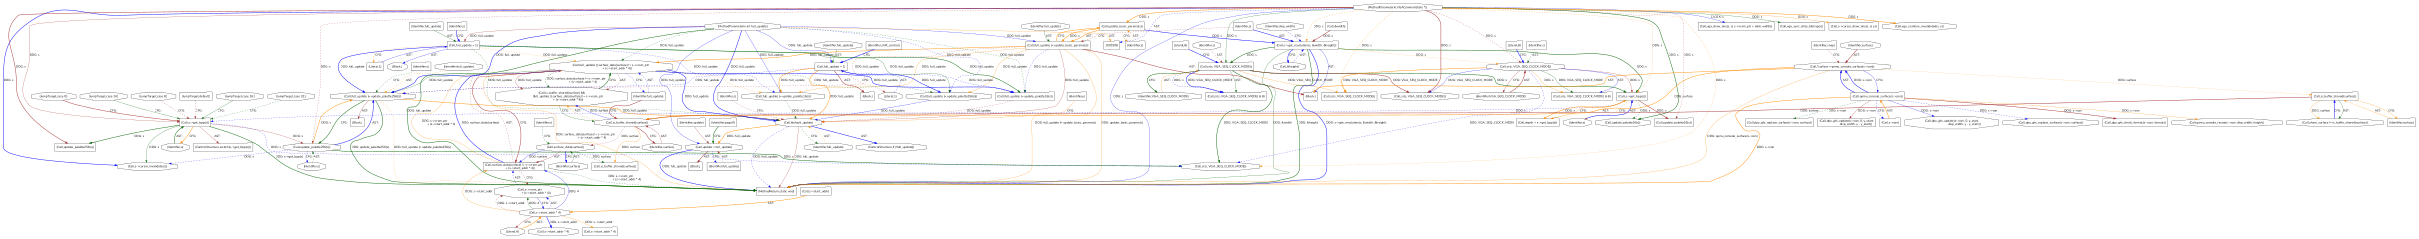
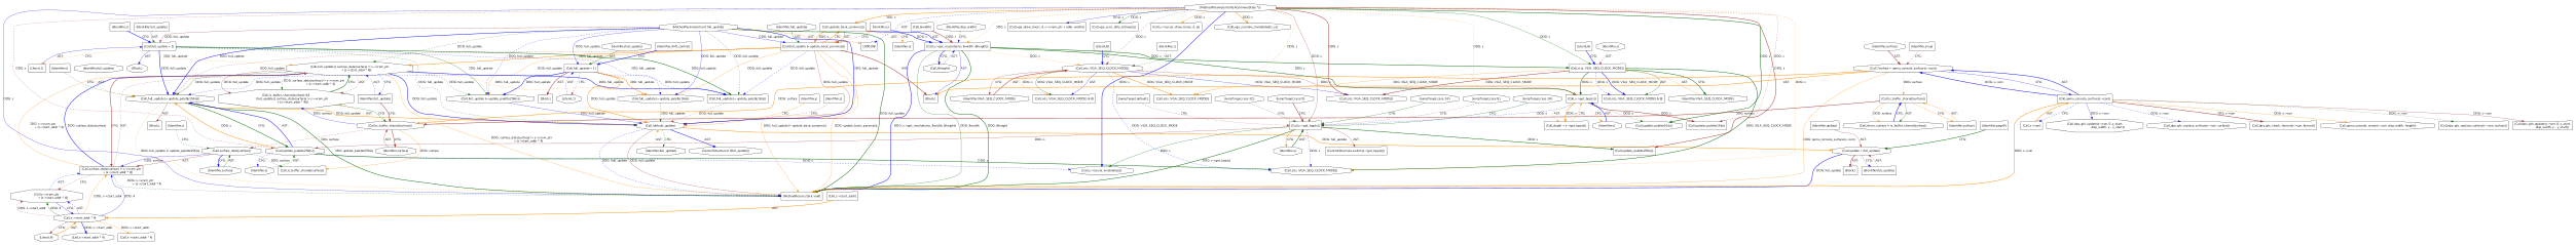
  digraph {
    fontname=Nunito
    node [fontname=Nunito shape=folder]
    edge [color=blue fontname=Nunito style=bold]
    n1 [label="(Call,full_update |= update_palette256(s))" shape=octagon]
    n2 [label="(Call,update_palette256(s))" shape=octagon]
    n3 [label="(Call,!default_update)" shape=octagon]
    n4 [label="(MethodReturn,static void)"]
    n5 [label="(Block,)"]
    n6 [label="(Call,s->cursor_invalidate(s))" shape=octagon]
    n7 [label="(Call,sr(s, VGA_SEQ_CLOCK_MODE))" shape=octagon]
    n8 [label="(Identifier,s)" shape=octagon]
    n9 [label="(Call,update = full_update)" shape=octagon]
    n10 [label="(Identifier,full_update)" shape=octagon]
    n11 [label="(ControlStructure,if (!full_update))" shape=octagon]
    n12 [label="(Call,full_update |= update_basic_params(s))"]
    n13 [label="(Call,update_basic_params(s))"]
    n14 [label="(Call,full_update || surface_data(surface) != s->vram_ptr\n                + (s->start_addr * 4))" shape=octagon]
    n15 [label="(Call,full_update |= update_palette256(s))" shape=octagon]
    n16 [label="(Call,full_update |= update_palette16(s))" shape=octagon]
    n17 [label="(Block,)"]
    n18 [label="(Call,full_update |= update_palette16(s))"]
    n19 [label="(Call,s->get_resolution(s, &width, &height))"]
    n20 [label="(Identifier,s)"]
    n21 [label="(Call,surface_data(surface) != s->vram_ptr\n                + (s->start_addr * 4))"]
    n22 [label="(Call,is_buffer_shared(surface) &&\n               (full_update || surface_data(surface) != s->vram_ptr\n                + (s->start_addr * 4)))" shape=octagon]
    n23 [label="(Identifier,full_update)"]
    n24 [label="(MethodParameterIn,int full_update)" shape=octagon]
    n25 [label="(Call,full_update = 1)"]
    n26 [label="(Call,full_update = 1)"]
    1000108
    n28 [label="(Block,)"]
    n29 [label="(Literal,1)" shape=octagon]
    n30 [label="(Block,)" shape=octagon]
    n31 [label="(Literal,1)"]
    n32 [label="(Block,)"]
    n33 [label="(Identifier,full_update)"]
    n34 [label="(Call,s->get_bpp(s))"]
    n35 [label="(Call,sr(s, VGA_SEQ_CLOCK_MODE))"]
    n36 [label="(Call,sr(s, VGA_SEQ_CLOCK_MODE))" shape=octagon]
    n37 [label="(Call,&height)" shape=octagon]
    n38 [label="(MethodParameterIn,VGACommonState *s)" shape=octagon]
    n39 [label="(Call,s->get_bpp(s))"]
    n40 [label="(Call,update_palette16(s))" shape=octagon]
    n41 [label="(Call,vga_draw_line(s, d, s->vram_ptr + addr, width))"]
    n42 [label="(Call,vga_sync_dirty_bitmap(s))"]
    n43 [label="(Call,sr(s, VGA_SEQ_CLOCK_MODE))"]
    n44 [label="(Call,s->cursor_draw_line(s, d, y))"]
    n45 [label="(Call,update_palette16(s))"]
    n46 [label="(Call,vga_scanline_invalidated(s, y))" shape=octagon]
    n47 [label="(Call,sr(s, VGA_SEQ_CLOCK_MODE))" shape=octagon]
    n48 [label="(Call,update_palette256(s))"]
    n49 [label="(Identifier,s)" shape=octagon]
    n50 [label="(ControlStructure,switch(s->get_bpp(s)))"]
    n51 [label="(Identifier,s)" shape=octagon]
    n52 [label="(Call,depth = s->get_bpp(s))"]
    n53 [label="(Call,sr(s, VGA_SEQ_CLOCK_MODE) & 8)"]
    n54 [label="(Identifier,VGA_SEQ_CLOCK_MODE)" shape=octagon]
    n55 [label="(Call,sr(s, VGA_SEQ_CLOCK_MODE) & 8)"]
    n56 [label="(Identifier,VGA_SEQ_CLOCK_MODE)" shape=octagon]
    n57 [label="(Call,s->vram_ptr\n                + (s->start_addr * 4))" shape=octagon]
    n58 [label="(Call,is_buffer_shared(surface))" shape=octagon]
    n59 [label="(Call,s->start_addr * 4)" shape=octagon]
    n60 [label="(Call,surface_data(surface))" shape=octagon]
    n61 [label="(Identifier,surface)" shape=octagon]
    n62 [label="(Call,is_buffer_shared(surface))"]
    n63 [label="(Identifier,surface)" shape=octagon]
    n64 [label="(Call,is_buffer_shared(surface))"]
    n65 [label="(Call,share_surface != is_buffer_shared(surface))" shape=octagon]
    n66 [label="(Identifier,surface)"]
    n67 [label="(Call,*surface = qemu_console_surface(s->con))" shape=octagon]
    n68 [label="(Call,qemu_console_surface(s->con))"]
    n69 [label="(Call,s->con)"]
    n70 [label="(Call,dpy_gfx_update(s->con, 0, y_start,\n                               disp_width, y - y_start))" shape=octagon]
    n71 [label="(Call,dpy_gfx_replace_surface(s->con, surface))" shape=octagon]
    n72 [label="(Call,dpy_gfx_check_format(s->con, format))"]
    n73 [label="(Call,qemu_console_resize(s->con, disp_width, height))" shape=octagon]
    n74 [label="(Call,dpy_gfx_replace_surface(s->con, surface))"]
    n75 [label="(Call,dpy_gfx_update(s->con, 0, y_start,\n                       disp_width, y - y_start))"]
    n76 [label="(Literal,4)" shape=octagon]
    n77 [label="(Call,s->start_addr * 4)" shape=octagon]
    n78 [label="(Call,s->start_addr * 4)"]
    n79 [label="(Identifier,full_update)" shape=octagon]
    n80 [label="(Literal,8)"]
    n81 [label="(Identifier,y)"]
    n82 [label="(Identifier,s)"]
    n83 [label="(Call,&width)"]
    n84 [label="(Identifier,s)" shape=octagon]
    n85 [label="(Call,s->start_addr)"]
    n86 [label="(Identifier,s)"]
    n87 [label="(JumpTarget,case 0:)" shape=octagon]
    n88 [label="(JumpTarget,case 24:)" shape=octagon]
    n89 [label="(JumpTarget,case 8:)" shape=octagon]
    n90 [label="(Identifier,disp_width)" shape=octagon]
    n91 [label="(JumpTarget,default:)"]
    n92 [label="(JumpTarget,case 16:)" shape=octagon]
    n93 [label="(Identifier,s)"]
    n94 [label="(Identifier,full_update)" shape=octagon]
    n95 [label="(Literal,8)"]
    n96 [label="(Identifier,s)"]
    n97 [label="(JumpTarget,case 32:)" shape=octagon]
    n98 [label="(Identifier,shift_control)"]
    n99 [label="(Identifier,update)"]
    n100 [label="(Identifier,snap)"]
    n101 [label="(Identifier,full_update)"]
    n102 [label="(Identifier,v)"]
    n103 [label="(Identifier,full_update)" shape=octagon]
    n104 [label="(Identifier,page0)"]
    n105 [label="(Identifier,surface)" shape=octagon]
    n106 [label="(Identifier,s)"]
    n1 -> n2 [color=darkgreen label="CFG: "]
    n1 -> n3 [color=darkorange label="DDG: full_update"]
    n1 -> n4 [color=darkgreen label="DDG: update_palette256(s)"]
    n1 -> n4 [color=darkorange label="DDG: full_update |= update_palette256(s)" style=dashed]
    n1 -> n5 [color=brown label="AST: " style=solid]
    n2 -> n1 [label="AST: "]
    n2 -> n1 [color=darkorange label="DDG: s"]
    n2 -> n6 [label="DDG: s" style=dashed]
    n2 -> n7 [color=darkgreen label="DDG: s"]
    n2 -> n8 [label="CFG: " style=dashed]
    n3 -> n4 [color=brown label="DDG: full_update" style=solid]
    n3 -> n4 [label="DDG: !full_update" style=dashed]
    n3 -> n9 [color=darkorange label="DDG: full_update"]
    n3 -> n10 [color=darkgreen label="CFG: " style=dashed]
    n3 -> n11 [label="AST: "]
    n8 -> n2 [color=darkgreen label="AST: " style=dashed]
    n9 -> n4 [label="DDG: full_update"]
    n9 -> n32 [color=brown label="AST: "]
    n9 -> n33 [label="CFG: " style=dashed]
    n10 -> n3 [color=darkorange label="AST: " style=dashed]
    n12 -> n1 [color=brown label="DDG: full_update" style=dashed]
    n12 -> n3 [color=brown label="DDG: full_update" style=solid]
    n12 -> n4 [color=darkorange label="DDG: full_update |= update_basic_params(s)" style=solid]
    n12 -> n4 [color=darkorange label="DDG: update_basic_params(s)" style=solid]
    n12 -> n13 [color=darkorange label="CFG: "]
    n12 -> n14 [color=darkorange label="DDG: full_update"]
    n12 -> n15 [color=darkorange label="DDG: full_update" style=solid]
    n12 -> n16 [color=darkorange label="DDG: full_update" style=solid]
    n12 -> n17 [color=brown label="AST: "]
    n12 -> n18 [label="DDG: full_update" style=dashed]
    n13 -> n12 [color=darkorange label="AST: "]
    n13 -> n12 [color=darkorange label="DDG: s"]
    n13 -> n19 [label="DDG: s"]
    n13 -> n20 [color=darkorange label="CFG: " style=dashed]
    n14 -> n1 [color=darkgreen label="DDG: full_update" style=solid]
    n14 -> n3 [label="DDG: full_update"]
    n14 -> n4 [color=darkorange label="DDG: surface_data(surface) != s->vram_ptr\n                + (s->start_addr * 4)" style=solid]
    n14 -> n15 [color=darkgreen label="DDG: full_update" style=dashed]
    n14 -> n16 [color=darkorange label="DDG: full_update" style=dashed]
    n14 -> n18 [label="DDG: full_update"]
    n14 -> n21 [color=brown label="CFG: "]
    n14 -> n22 [color=brown label="AST: " style=dashed]
    n14 -> n22 [color=brown label="DDG: full_update" style=solid]
    n14 -> n22 [color=darkgreen label="DDG: surface_data(surface) != s->vram_ptr\n                + (s->start_addr * 4)" style=dashed]
    n14 -> n23 [label="CFG: " style=dashed]
    n15 -> n3 [label="DDG: full_update" style=solid]
    n16 -> n3 [color=darkgreen label="DDG: full_update" style=dashed]
    n18 -> n3 [color=brown label="DDG: full_update" style=dashed]
    n19 -> n4 [color=darkgreen label="DDG: &height"]
    n19 -> n4 [label="DDG: s->get_resolution(s, &width, &height)"]
    n19 -> n4 [color=darkgreen label="DDG: &width" style=solid]
    n19 -> n17 [label="AST: " style=solid]
    n19 -> n34 [color=darkgreen label="DDG: s"]
    n19 -> n35 [color=darkgreen label="DDG: s"]
    n19 -> n36 [color=darkorange label="DDG: s" style=dashed]
    n19 -> n37 [label="CFG: "]
    n20 -> n13 [color=darkorange label="AST: " style=dashed]
    n21 -> n4 [color=darkgreen label="DDG: s->vram_ptr\n                + (s->start_addr * 4)" style=dashed]
    n21 -> n14 [color=brown label="AST: " style=dashed]
    n21 -> n14 [label="DDG: surface_data(surface)"]
    n21 -> n14 [color=darkorange label="DDG: s->vram_ptr\n                + (s->start_addr * 4)" style=solid]
    n21 -> n57 [color=brown label="CFG: " style=dashed]
    n22 -> n14 [color=darkgreen label="CFG: "]
    n22 -> n58 [color=darkgreen label="CFG: " style=solid]
    n23 -> n14 [label="AST: " style=dashed]
    n23 -> n58 [color=brown label="CFG: "]
    n24 -> n1 [label="DDG: full_update"]
    n24 -> n3 [label="DDG: full_update"]
    n24 -> n4 [color=darkgreen label="DDG: full_update"]
-   n24 -> n9 [label="DDG: full_update" style=solid]
    n24 -> n12 [label="DDG: full_update" style=solid]
    n24 -> n14 [color=darkgreen label="DDG: full_update" style=dashed]
    n24 -> n15 [label="DDG: full_update" style=dashed]
    n24 -> n16 [label="DDG: full_update" style=solid]
    n24 -> n18 [color=darkgreen label="DDG: full_update" style=dashed]
    n24 -> n25 [label="DDG: full_update" style=solid]
    n24 -> n26 [color=brown label="DDG: full_update" style=solid]
    n24 -> 1000108 [color=darkorange label="AST: " style=solid]
    n25 -> n1 [label="DDG: full_update" style=dashed]
    n25 -> n3 [color=darkorange label="DDG: full_update"]
    n25 -> n15 [label="DDG: full_update"]
    n25 -> n16 [color=darkorange label="DDG: full_update"]
    n25 -> n18 [label="DDG: full_update" style=dashed]
    n25 -> n28 [color=brown label="AST: "]
    n25 -> n29 [color=brown label="CFG: " style=dashed]
    n26 -> n1 [label="DDG: full_update"]
    n26 -> n3 [color=darkgreen label="DDG: full_update" style=dashed]
    n26 -> n14 [color=darkorange label="DDG: full_update" style=dashed]
    n26 -> n15 [color=darkgreen label="DDG: full_update" style=solid]
    n26 -> n16 [label="DDG: full_update" style=dashed]
    n26 -> n18 [color=darkgreen label="DDG: full_update"]
    n26 -> n30 [label="AST: " style=solid]
    n26 -> n31 [color=darkorange label="CFG: " style=dashed]
    n29 -> n25 [label="AST: " style=dashed]
    n31 -> n26 [label="AST: " style=solid]
    n33 -> n9 [color=brown label="AST: " style=dashed]
    n34 -> n39 [label="DDG: s" style=dashed]
    n34 -> n40 [color=darkgreen label="DDG: s" style=dashed]
    n34 -> n45 [color=brown label="DDG: s"]
    n34 -> n51 [color=darkorange label="CFG: " style=dashed]
    n34 -> n52 [color=darkorange label="AST: " style=dashed]
    n34 -> n52 [color=darkorange label="DDG: s"]
    n35 -> n7 [color=darkgreen label="DDG: VGA_SEQ_CLOCK_MODE"]
    n35 -> n34 [color=darkgreen label="DDG: s"]
    n35 -> n43 [color=darkorange label="DDG: VGA_SEQ_CLOCK_MODE" style=solid]
    n35 -> n47 [color=brown label="DDG: VGA_SEQ_CLOCK_MODE"]
    n35 -> n53 [color=darkgreen label="AST: " style=solid]
    n35 -> n53 [label="DDG: s" style=dashed]
    n35 -> n53 [label="DDG: VGA_SEQ_CLOCK_MODE"]
    n35 -> n54 [color=darkgreen label="CFG: "]
    n36 -> n7 [label="DDG: VGA_SEQ_CLOCK_MODE" style=dashed]
    n36 -> n34 [color=brown label="DDG: s" style=solid]
    n36 -> n43 [color=darkorange label="DDG: VGA_SEQ_CLOCK_MODE"]
    n36 -> n47 [label="DDG: VGA_SEQ_CLOCK_MODE" style=solid]
    n36 -> n55 [label="AST: " style=solid]
    n36 -> n55 [color=darkorange label="DDG: s" style=solid]
    n36 -> n55 [color=darkgreen label="DDG: VGA_SEQ_CLOCK_MODE" style=solid]
    n36 -> n56 [color=brown label="CFG: " style=solid]
    n37 -> n19 [label="AST: " style=dashed]
    n38 -> n2 [color=brown label="DDG: s" style=dashed]
    n38 -> n4 [label="DDG: s" style=solid]
    n38 -> n6 [label="DDG: s"]
    n38 -> n7 [color=darkorange label="DDG: s" style=dashed]
    n38 -> n13 [color=darkorange label="DDG: s"]
    n38 -> n19 [color=darkorange label="DDG: s" style=dashed]
    n38 -> 1000108 [label="AST: " style=dashed]
    n38 -> n34 [color=darkorange label="DDG: s" style=dashed]
    n38 -> n35 [color=darkgreen label="DDG: s" style=solid]
    n38 -> n36 [color=brown label="DDG: s" style=dashed]
    n38 -> n39 [color=brown label="DDG: s" style=solid]
    n38 -> n40 [color=darkgreen label="DDG: s"]
-   n38 -> n41 [label="CLOCK: s" style=solid]
+   n38 -> n41 [label="DDG: s" style=solid]
    n38 -> n42 [color=darkgreen label="DDG: s" style=solid]
    n38 -> n43 [color=darkorange label="DDG: s" style=dashed]
    n38 -> n44 [color=darkorange label="DDG: s" style=solid]
    n38 -> n45 [color=brown label="DDG: s" style=dashed]
    n38 -> n46 [color=darkorange label="DDG: s"]
    n38 -> n47 [color=brown label="DDG: s"]
    n38 -> n48 [color=brown label="DDG: s"]
    n39 -> n2 [color=brown label="DDG: s" style=solid]
    n39 -> n4 [color=darkgreen label="DDG: s->get_bpp(s)"]
    n39 -> n6 [color=darkgreen label="DDG: s" style=solid]
    n39 -> n7 [label="DDG: s" style=dashed]
    n39 -> n48 [color=darkgreen label="DDG: s"]
    n39 -> n49 [color=darkorange label="CFG: "]
    n39 -> n50 [color=brown label="AST: " style=solid]
    n49 -> n39 [color=darkgreen label="AST: "]
    n51 -> n34 [label="AST: "]
    n52 -> n34 [color=darkorange label="CFG: " style=solid]
    n54 -> n35 [color=darkorange label="AST: " style=solid]
    n56 -> n36 [color=brown label="AST: "]
    n57 -> n21 [label="AST: " style=dashed]
    n57 -> n59 [label="CFG: " style=solid]
    n58 -> n22 [color=darkorange label="AST: " style=dashed]
    n58 -> n22 [label="DDG: surface" style=solid]
    n58 -> n60 [color=brown label="DDG: surface" style=dashed]
    n58 -> n62 [color=darkorange label="DDG: surface" style=solid]
    n58 -> n63 [color=brown label="CFG: "]
    n59 -> n21 [color=darkorange label="DDG: s->start_addr" style=solid]
    n59 -> n21 [label="DDG: 4" style=solid]
    n59 -> n57 [label="AST: " style=dashed]
    n59 -> n57 [color=brown label="DDG: s->start_addr" style=dashed]
    n59 -> n57 [color=darkgreen label="DDG: 4" style=solid]
    n59 -> n76 [color=brown label="CFG: " style=solid]
    n59 -> n77 [label="DDG: s->start_addr"]
    n59 -> n78 [color=darkorange label="DDG: s->start_addr" style=solid]
    n60 -> n21 [color=brown label="AST: " style=solid]
    n60 -> n21 [label="DDG: surface" style=solid]
    n60 -> n61 [label="CFG: "]
    n60 -> n62 [color=darkgreen label="DDG: surface" style=dashed]
    n61 -> n60 [color=darkgreen label="AST: " style=solid]
    n63 -> n58 [color=brown label="AST: " style=solid]
    n64 -> n58 [color=brown label="DDG: surface"]
    n64 -> n65 [color=darkgreen label="AST: " style=solid]
    n64 -> n65 [color=darkorange label="DDG: surface" style=solid]
    n64 -> n66 [color=darkorange label="CFG: " style=solid]
    n65 -> n64 [label="CFG: "]
    n66 -> n64 [color=darkorange label="AST: " style=solid]
    n67 -> n4 [color=darkorange label="DDG: qemu_console_surface(s->con)" style=solid]
    n67 -> n17 [color=darkorange label="AST: "]
    n67 -> n58 [color=darkorange label="DDG: surface"]
    n67 -> n64 [color=darkorange label="DDG: surface" style=dashed]
    n67 -> n68 [label="CFG: " style=solid]
    n68 -> n4 [color=darkorange label="DDG: s->con"]
    n68 -> n67 [label="AST: "]
    n68 -> n67 [label="DDG: s->con"]
    n68 -> n69 [label="CFG: " style=dashed]
    n68 -> n70 [label="DDG: s->con" style=solid]
    n68 -> n71 [label="DDG: s->con" style=dashed]
    n68 -> n72 [color=brown label="DDG: s->con"]
    n68 -> n73 [color=darkorange label="DDG: s->con" style=solid]
    n68 -> n74 [color=darkgreen label="DDG: s->con" style=dashed]
    n68 -> n75 [color=brown label="DDG: s->con" style=solid]
    n69 -> n68 [color=darkorange label="AST: "]
    n76 -> n59 [color=darkorange label="AST: "]
    n79 -> n25 [color=darkgreen label="AST: " style=solid]
    n80 -> n36 [label="CFG: "]
    n81 -> n3 [color=darkorange label="CFG: " style=solid]
    n82 -> n60 [color=darkgreen label="CFG: " style=dashed]
    n83 -> n19 [color=brown label="DDG: s"]
    n84 -> n35 [color=brown label="AST: " style=dashed]
    n85 -> n59 [color=darkorange label="AST: "]
    n86 -> n36 [color=darkgreen label="AST: " style=dashed]
    n87 -> n39 [color=brown label="CFG: "]
    n88 -> n39 [color=darkgreen label="CFG: " style=solid]
    n89 -> n39 [color=brown label="CFG: " style=dashed]
    n90 -> n19 [label="CFG: " style=dashed]
    n91 -> n39 [color=brown label="CFG: " style=dashed]
    n92 -> n39 [color=darkgreen label="CFG: " style=solid]
    n93 -> n12 [color=brown label="CFG: " style=dashed]
    n93 -> n19 [label="AST: "]
    n94 -> n12 [color=darkgreen label="AST: " style=solid]
    n95 -> n35 [label="CFG: "]
    n96 -> n3 [color=brown label="CFG: " style=dashed]
    n97 -> n39 [color=darkgreen label="CFG: " style=dashed]
    n98 -> n25 [label="CFG: "]
    n99 -> n9 [color=brown label="AST: " style=solid]
    n100 -> n67 [color=brown label="CFG: " style=dashed]
    n101 -> n26 [color=darkgreen label="AST: " style=solid]
    n102 -> n1 [color=darkgreen label="CFG: " style=dashed]
    n103 -> n1 [color=darkorange label="AST: " style=dashed]
    n104 -> n9 [color=darkgreen label="CFG: "]
    n105 -> n67 [color=brown label="AST: "]
    n106 -> n26 [label="CFG: "]
  }
